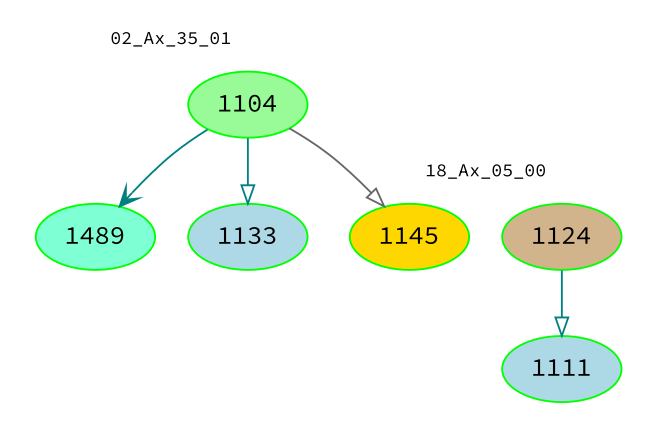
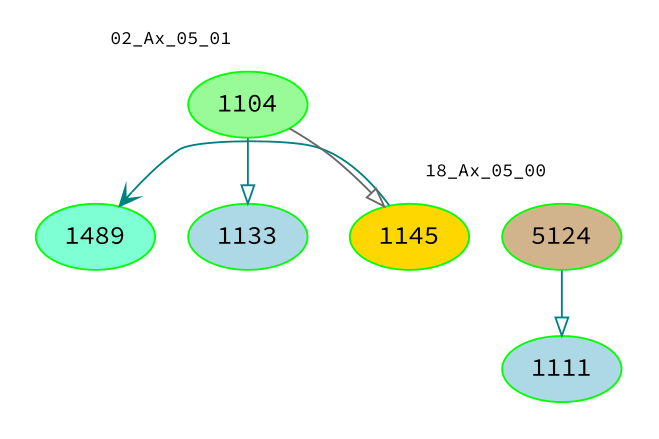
  digraph {
    fontname="Source Code Pro"
    node [color=green fillcolor=lightblue fontname="Source Code Pro" style=filled]
    edge [arrowhead=onormal color=teal fontname="Source Code Pro"]
-   n1 [fillcolor=tan label=1124]
+   n1 [fillcolor=tan label=5124]
    n2 [label=1111]
    n3 [fillcolor=gold label=1145]
    n4 [fillcolor=palegreen label=1104]
    n5 [fillcolor=aquamarine label=1489]
    n6 [label=1133]
    subgraph cluster_1 {
      color=white
      fontsize=10
      label="18_Ax_05_00"
      n1
      n2
      n3
    }
    subgraph cluster_2 {
      color=white
      fontsize=10
-     label="02_Ax_35_01"
+     label="02_Ax_05_01"
      n4
      n5
      n6
    }
    n1 -> n2
    n4 -> n3 [color=gray40]
-   n4 -> n5 [arrowhead=vee]
+   n3 -> n5 [arrowhead=vee]
    n4 -> n6
  }
